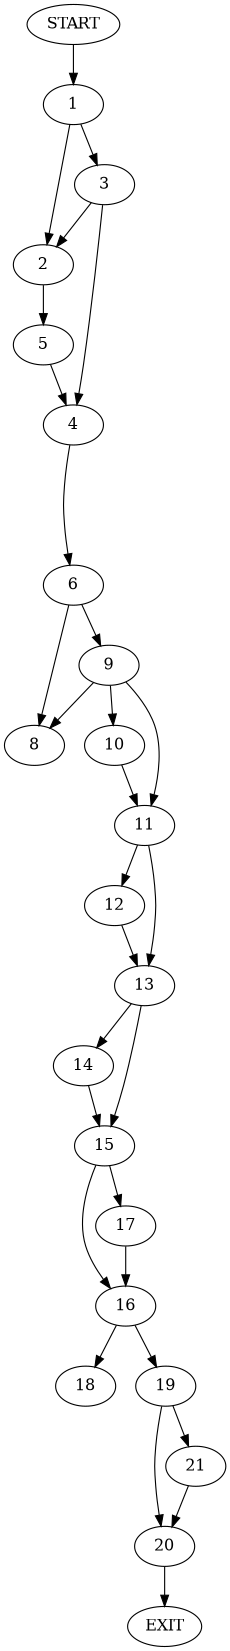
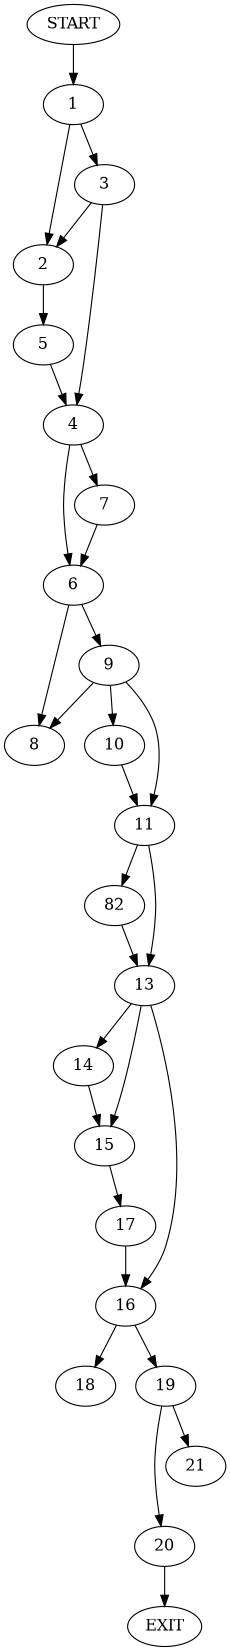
  digraph {
    n1 [label=START]
    1
    2
    3
    n5 [label=EXIT]
    5
    4
    6
+   7
    8
    9
    10
    11
-   12
+   12 [label=82]
    13
    14
    15
    16
    17
    18
    19
    20
    21
    n1 -> 1
    1 -> 2
    1 -> 3
    2 -> 5
    3 -> 2
    3 -> 4
    5 -> 4
    4 -> 6
+   4 -> 7
    6 -> 8
    6 -> 9
+   7 -> 6
    9 -> 8
    9 -> 10
    9 -> 11
    10 -> 11
    11 -> 12
    11 -> 13
    12 -> 13
    13 -> 14
    13 -> 15
    14 -> 15
-   15 -> 16
+   13 -> 16
    15 -> 17
    16 -> 18
    16 -> 19
    17 -> 16
    19 -> 20
    19 -> 21
    20 -> n5
-   21 -> 20
  }
